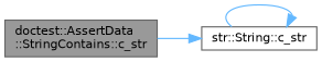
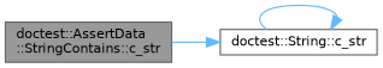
  digraph {
    rankdir=LR
    node [fontname=Helvetica fontsize=10 shape=box style=filled]
    edge [color=steelblue1 fontname=Helvetica fontsize=10 labelfontname=Helvetica labelfontsize=10 style=solid]
    n1 [color=gray40 fillcolor=grey60 fontcolor=black height=0.2 label="doctest::AssertData\l::StringContains::c_str" width=0.4]
-   n2 [color=grey40 fillcolor=white height=0.2 label="str::String::c_str" width=0.4]
+   n2 [color=grey40 fillcolor=white height=0.2 label="doctest::String::c_str" width=0.4]
    n1 -> n2
    n2 -> n2
  }
